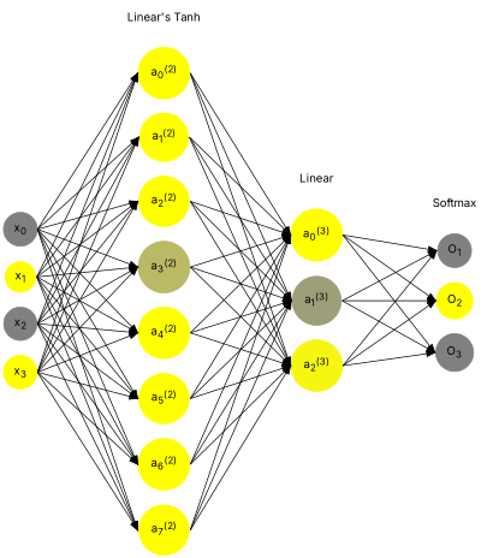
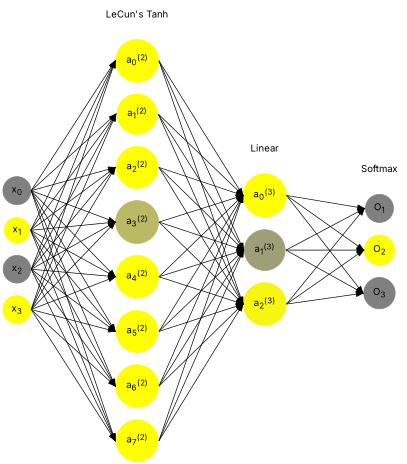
  digraph {
    rankdir=LR
    ranksep=1.4
    splines=false
    fontname=Inter
    node [color="0.1667, 0.0, 0.5" fillcolor="0.1667, 0.0, 0.5" shape=circle style=filled fontname=Inter]
    edge [headport=w style=solid tailport=e fontname=Inter]
    n1 [label=<x<sub>0</sub>>]
    n2 [color="0.1667, 1.0, 1.0" fillcolor="0.1667, 1.0, 1.0" label=<x<sub>1</sub>>]
    n3 [label=<x<sub>2</sub>>]
    n4 [color="0.1667, 1.0, 1.0" fillcolor="0.1667, 1.0, 1.0" label=<x<sub>3</sub>>]
    n5 [color="0.1667, 1.046260, 1.023130" fillcolor="0.1667, 1.046260, 1.023130" label=<a<sub>0</sub><sup>(2)</sup>>]
    n6 [color="0.1667, 1.423649, 1.211825" fillcolor="0.1667, 1.423649, 1.211825" label=<a<sub>1</sub><sup>(2)</sup>>]
    n7 [color="0.1667, 1.165830, 1.082915" fillcolor="0.1667, 1.165830, 1.082915" label=<a<sub>2</sub><sup>(2)</sup>>]
    n8 [color="0.1667, 0.448712, 0.724356" fillcolor="0.1667, 0.448712, 0.724356" label=<a<sub>3</sub><sup>(2)</sup>>]
    n9 [color="0.1667, 1.194848, 1.097424" fillcolor="0.1667, 1.194848, 1.097424" label=<a<sub>4</sub><sup>(2)</sup>>]
    n10 [color="0.1667, 1.369884, 1.184942" fillcolor="0.1667, 1.369884, 1.184942" label=<a<sub>5</sub><sup>(2)</sup>>]
    n11 [color="0.1667, 1.220241, 1.110120" fillcolor="0.1667, 1.220241, 1.110120" label=<a<sub>6</sub><sup>(2)</sup>>]
    n12 [color="0.1667, 1.665877, 1.332939" fillcolor="0.1667, 1.665877, 1.332939" label=<a<sub>7</sub><sup>(2)</sup>>]
    n13 [color="0.1667, 2.930447, 1.965224" fillcolor="0.1667, 2.930447, 1.965224" label=<a<sub>0</sub><sup>(3)</sup>>]
    n14 [color="0.1667, 0.236848, 0.618424" fillcolor="0.1667, 0.236848, 0.618424" label=<a<sub>1</sub><sup>(3)</sup>>]
    n15 [color="0.1667, 0.926855, 0.963427" fillcolor="0.1667, 0.926855, 0.963427" label=<a<sub>2</sub><sup>(3)</sup>>]
    n16 [label=<O<sub>1</sub>>]
    n17 [color="0.1667, 1.0, 1.0" fillcolor="0.1667, 1.0, 1.0" label=<O<sub>2</sub>>]
    n18 [label=<O<sub>3</sub>>]
-   n19 [label="Linear's Tanh" shape=plaintext color="" fillcolor="" style=""]
+   n19 [label="LeCun's Tanh" shape=plaintext color="" fillcolor="" style=""]
    n20 [label=Linear shape=plaintext color="" fillcolor="" style=""]
    n21 [label=Softmax shape=plaintext color="" fillcolor="" style=""]
    subgraph sub_1 {
      n1
    }
    subgraph sub_2 {
      n2
    }
    subgraph sub_3 {
      n3
    }
    subgraph sub_4 {
      n4
    }
    subgraph sub_5 {
      n5
    }
    subgraph sub_6 {
      n6
    }
    subgraph sub_7 {
      n7
    }
    subgraph sub_8 {
      n8
    }
    subgraph sub_9 {
      n9
    }
    subgraph sub_10 {
      n10
    }
    subgraph sub_11 {
      n11
    }
    subgraph sub_12 {
      n12
    }
    subgraph sub_13 {
      n13
    }
    subgraph sub_14 {
      n14
    }
    subgraph sub_15 {
      n15
    }
    subgraph sub_16 {
      n16
    }
    subgraph sub_17 {
      n17
    }
    subgraph sub_18 {
      n18
    }
    subgraph sub_19 {
      rank=same
      n1
      n2
      n3
      n4
    }
    subgraph sub_20 {
      rank=same
      n5
      n6
      n7
      n8
      n9
      n10
      n11
      n12
    }
    subgraph sub_21 {
      rank=same
      n13
      n14
      n15
    }
    subgraph sub_22 {
      rank=same
      n16
      n17
      n18
    }
    subgraph sub_23 {
      rank=same
      n5
      n19
    }
    subgraph sub_24 {
      rank=same
      n13
      n20
    }
    subgraph sub_25 {
      rank=same
      n16
      n21
    }
    n1 -> n2 [style=invis]
    n1 -> n5
    n1 -> n6
    n1 -> n7
    n1 -> n8
    n1 -> n9
    n1 -> n10
    n1 -> n11
    n1 -> n12
    n2 -> n3 [style=invis]
    n2 -> n5
    n2 -> n6
    n2 -> n7
    n2 -> n8
    n2 -> n9
    n2 -> n10
    n2 -> n11
    n2 -> n12
    n3 -> n4 [style=invis]
    n3 -> n5
    n3 -> n6
    n3 -> n7
    n3 -> n8
    n3 -> n9
    n3 -> n10
    n3 -> n11
    n3 -> n12
    n4 -> n5
    n4 -> n6
    n4 -> n7
    n4 -> n8
    n4 -> n9
    n4 -> n10
    n4 -> n11
    n4 -> n12
    n5 -> n6 [style=invis]
    n5 -> n13
    n5 -> n14
    n5 -> n15
    n6 -> n7 [style=invis]
    n6 -> n13
    n6 -> n14
    n6 -> n15
    n7 -> n8 [style=invis]
    n7 -> n13
    n7 -> n14
    n7 -> n15
    n8 -> n9 [style=invis]
    n8 -> n13
    n8 -> n14
    n8 -> n15
    n9 -> n10 [style=invis]
    n9 -> n13
    n9 -> n14
    n9 -> n15
    n10 -> n11 [style=invis]
    n10 -> n13
    n10 -> n14
    n10 -> n15
    n11 -> n12 [style=invis]
    n11 -> n13
    n11 -> n14
    n11 -> n15
    n12 -> n13
    n12 -> n14
    n12 -> n15
    n13 -> n14 [style=invis]
    n13 -> n16
    n13 -> n17
    n13 -> n18
    n14 -> n15 [style=invis]
    n14 -> n16
    n14 -> n17
    n14 -> n18
    n15 -> n16
    n15 -> n17
    n15 -> n18
    n16 -> n17 [style=invis]
    n17 -> n18 [style=invis]
    n19 -> n5 [style=invis]
    n20 -> n13 [style=invis]
    n21 -> n16 [style=invis]
  }
